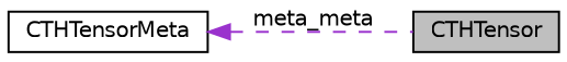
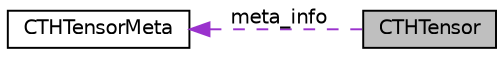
  digraph {
    rankdir=LR
    node [color=black fontname=Helvetica fontsize=10 shape=record style=filled]
    n1 [fillcolor=grey75 fontcolor=black height=0.2 label=CTHTensor width=0.4]
    n2 [fillcolor=white height=0.2 label=CTHTensorMeta width=0.4]
-   n2 -> n1 [color=darkorchid3 dir=back fontname=Helvetica fontsize=10 label=" meta_meta" labelfontname=Helvetica labelfontsize=10 style=dashed]
+   n2 -> n1 [color=darkorchid3 dir=back fontname=Helvetica fontsize=10 label=" meta_info" labelfontname=Helvetica labelfontsize=10 style=dashed]
  }
